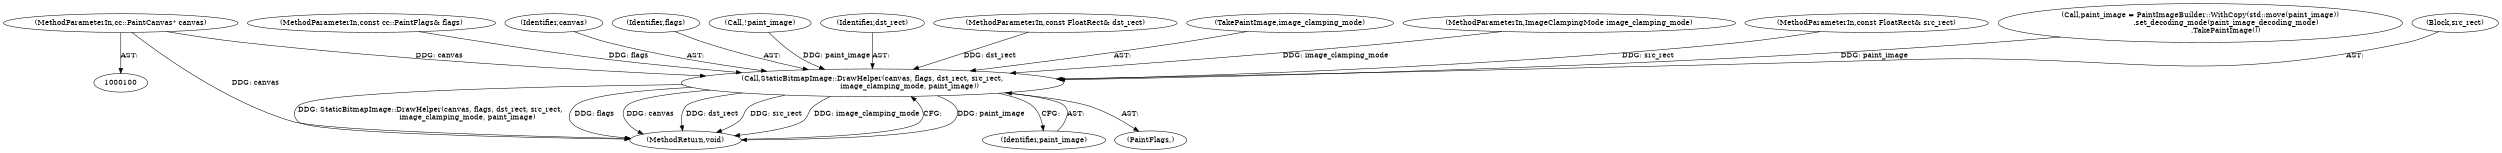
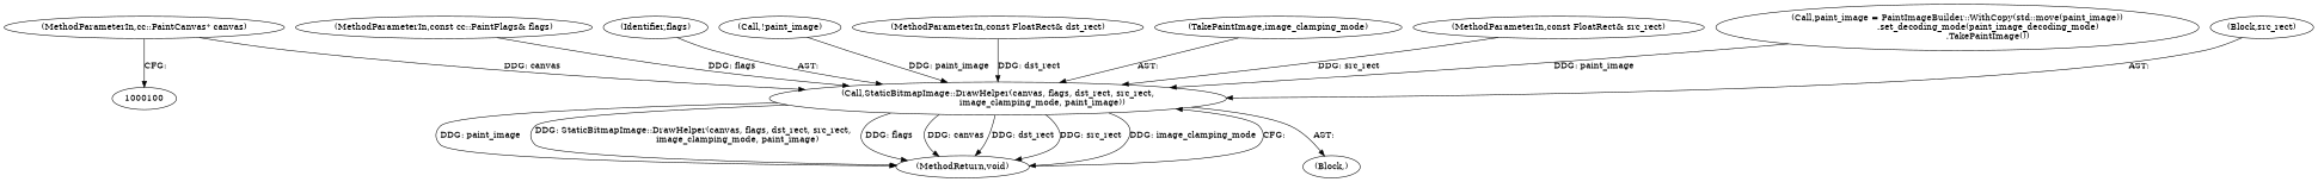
  digraph {
    n1 [label="(MethodParameterIn,cc::PaintCanvas* canvas)"]
    n2 [label="(Call,StaticBitmapImage::DrawHelper(canvas, flags, dst_rect, src_rect,\n                                image_clamping_mode, paint_image))"]
    n3 [label="(MethodReturn,void)"]
    1000100
-   n5 [label="(Identifier,paint_image)"]
-   n6 [label="(PaintFlags,)"]
+   n6 [label="(Block,)"]
    n7 [label="(MethodParameterIn,const cc::PaintFlags& flags)"]
-   n8 [label="(Identifier,canvas)"]
    n9 [label="(Identifier,flags)"]
    n10 [label="(Call,!paint_image)"]
-   n11 [label="(Identifier,dst_rect)"]
    n12 [label="(MethodParameterIn,const FloatRect& dst_rect)"]
    n13 [label="(TakePaintImage,image_clamping_mode)"]
-   n14 [label="(MethodParameterIn,ImageClampingMode image_clamping_mode)"]
    n15 [label="(MethodParameterIn,const FloatRect& src_rect)"]
    n16 [label="(Call,paint_image = PaintImageBuilder::WithCopy(std::move(paint_image))\n                      .set_decoding_mode(paint_image_decoding_mode)\n                      .TakePaintImage())"]
    n17 [label="(Block,src_rect)"]
    n1 -> n2 [label="DDG: canvas"]
-   n1 -> n3 [label="DDG: canvas"]
-   n1 -> 1000100 [label="AST: "]
+   n1 -> 1000100 [label="CFG: "]
    n2 -> n3 [label="DDG: paint_image"]
    n2 -> n3 [label="DDG: StaticBitmapImage::DrawHelper(canvas, flags, dst_rect, src_rect,\n                                image_clamping_mode, paint_image)"]
    n2 -> n3 [label="DDG: flags"]
    n2 -> n3 [label="DDG: canvas"]
    n2 -> n3 [label="DDG: dst_rect"]
    n2 -> n3 [label="DDG: src_rect"]
    n2 -> n3 [label="DDG: image_clamping_mode"]
-   n2 -> n5 [label="CFG: "]
    n2 -> n6 [label="AST: "]
    n3 -> n2 [label="CFG: "]
-   n5 -> n2 [label="AST: "]
    n7 -> n2 [label="DDG: flags"]
-   n8 -> n2 [label="AST: "]
    n9 -> n2 [label="AST: "]
    n10 -> n2 [label="DDG: paint_image"]
-   n11 -> n2 [label="AST: "]
    n12 -> n2 [label="DDG: dst_rect"]
    n13 -> n2 [label="AST: "]
-   n14 -> n2 [label="DDG: image_clamping_mode"]
    n15 -> n2 [label="DDG: src_rect"]
    n16 -> n2 [label="DDG: paint_image"]
    n17 -> n2 [label="AST: "]
  }
